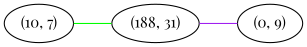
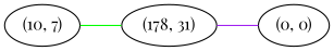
  graph {
    fontname="Playfair Display"
    rankdir=LR
    node [fontname="Playfair Display"]
    edge [fontname="Playfair Display"]
    "(10, 7)"
-   "(188, 31)"
-   "(0, 0)" [label="(0, 9)"]
+   "(188, 31)" [label="(178, 31)"]
+   "(0, 0)"
    "(10, 7)" -- "(188, 31)" [color=green weight=2]
    "(188, 31)" -- "(0, 0)" [color=purple weight=4]
  }
